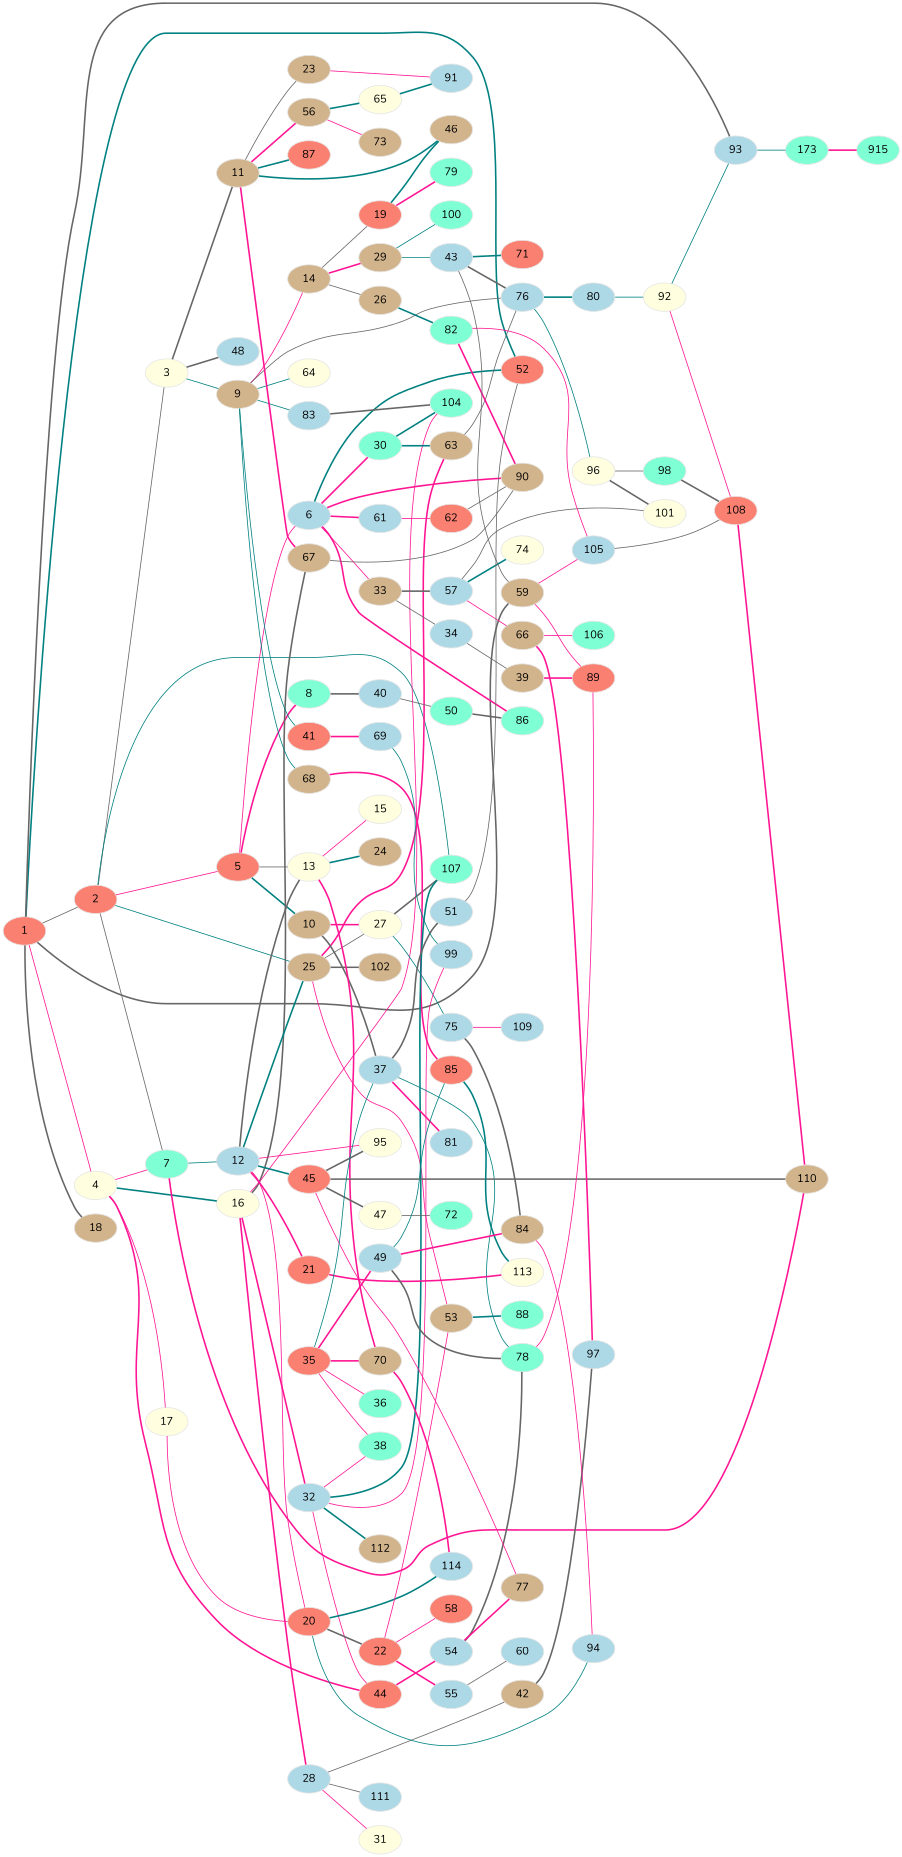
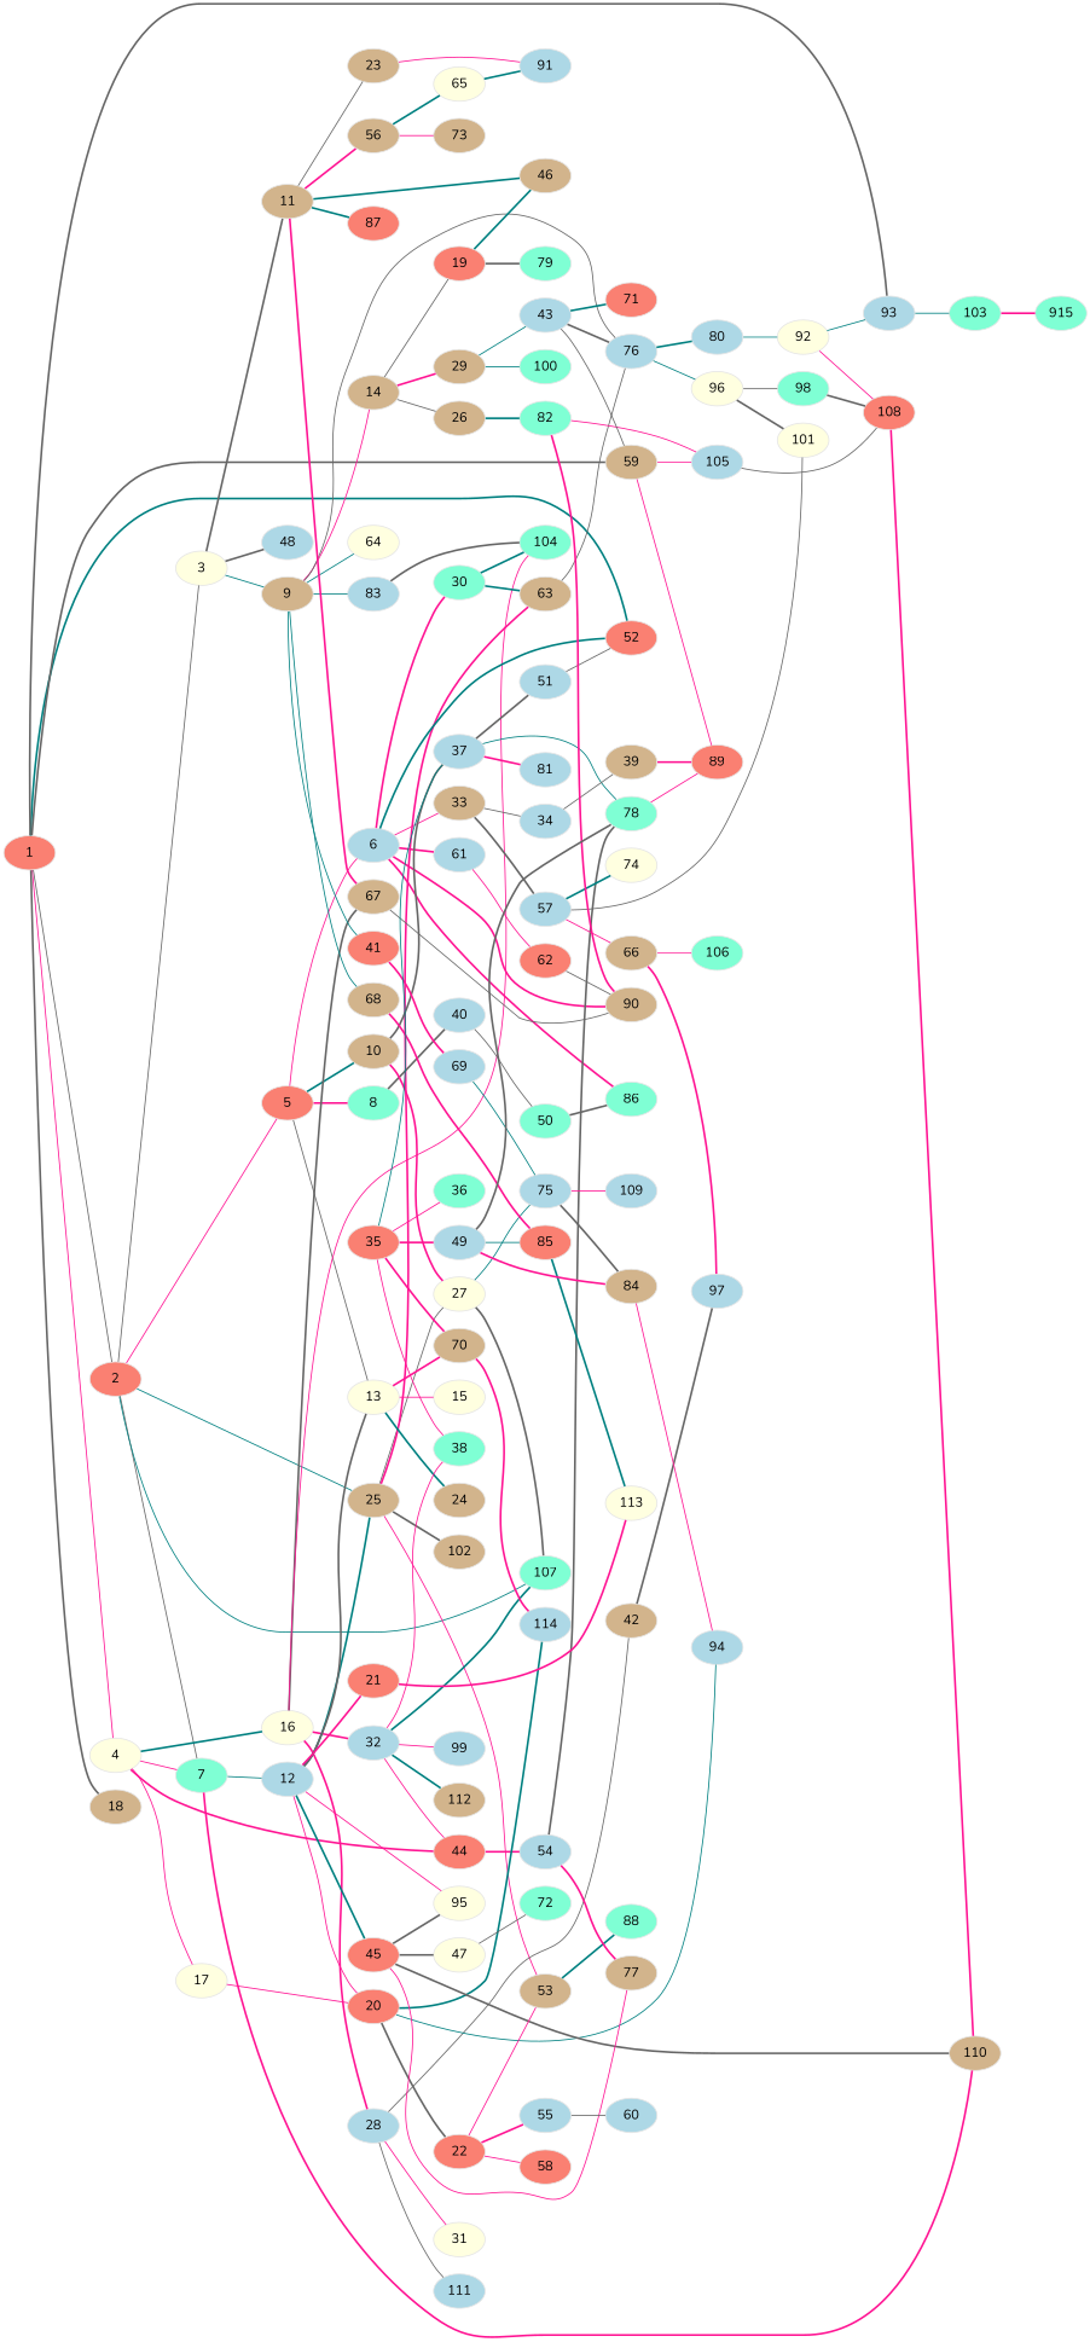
  graph {
    fontname=Nunito
    rankdir=LR
    node [color=gray90 fillcolor=lightblue fontname=Nunito style=filled]
    edge [color=deeppink fontname=Nunito style=bold]
    1 [fillcolor=salmon]
    2 [fillcolor=salmon]
    4 [fillcolor=lightyellow]
    18 [fillcolor=tan]
    52 [fillcolor=salmon]
    59 [fillcolor=tan]
    93
    3 [fillcolor=lightyellow]
    5 [fillcolor=salmon]
    7 [fillcolor=aquamarine]
    25 [fillcolor=tan]
    107 [fillcolor=aquamarine]
    16 [fillcolor=lightyellow]
    17 [fillcolor=lightyellow]
    44 [fillcolor=salmon]
    89 [fillcolor=salmon]
    105
-   103 [fillcolor=aquamarine label=173]
+   103 [fillcolor=aquamarine]
    9 [fillcolor=tan]
    11 [fillcolor=tan]
    48
    6
    8 [fillcolor=aquamarine]
    10 [fillcolor=tan]
    13 [fillcolor=lightyellow]
    12
    110 [fillcolor=tan]
    27 [fillcolor=lightyellow]
    53 [fillcolor=tan]
    63 [fillcolor=tan]
    102 [fillcolor=tan]
    14 [fillcolor=tan]
    41 [fillcolor=salmon]
    64 [fillcolor=lightyellow]
    68 [fillcolor=tan]
    76
    83
    23 [fillcolor=tan]
    46 [fillcolor=tan]
    56 [fillcolor=tan]
    67 [fillcolor=tan]
    87 [fillcolor=salmon]
    28
    32
    104 [fillcolor=aquamarine]
    20 [fillcolor=salmon]
    54
    30 [fillcolor=aquamarine]
    33 [fillcolor=tan]
    61
    86 [fillcolor=aquamarine]
    90 [fillcolor=tan]
    40
    37
    15 [fillcolor=lightyellow]
    24 [fillcolor=tan]
    70 [fillcolor=tan]
    34
    57
    62 [fillcolor=salmon]
    21 [fillcolor=salmon]
    45 [fillcolor=salmon]
    95 [fillcolor=lightyellow]
    50 [fillcolor=aquamarine]
    19 [fillcolor=salmon]
    26 [fillcolor=tan]
    29 [fillcolor=tan]
    69
    85 [fillcolor=salmon]
    80
    96 [fillcolor=lightyellow]
    75
    51
    78 [fillcolor=aquamarine]
    81
    91
    65 [fillcolor=lightyellow]
    73 [fillcolor=tan]
    22 [fillcolor=salmon]
    94
    114
    113 [fillcolor=lightyellow]
    47 [fillcolor=lightyellow]
    77 [fillcolor=tan]
    79 [fillcolor=aquamarine]
    82 [fillcolor=aquamarine]
    43
    100 [fillcolor=aquamarine]
    31 [fillcolor=lightyellow]
    42 [fillcolor=tan]
    111
    38 [fillcolor=aquamarine]
    99
    112 [fillcolor=tan]
    55
    58 [fillcolor=salmon]
    88 [fillcolor=aquamarine]
    60
    35 [fillcolor=salmon]
    36 [fillcolor=aquamarine]
    49
    84 [fillcolor=tan]
    109
    97
    71 [fillcolor=salmon]
    39 [fillcolor=tan]
    66 [fillcolor=tan]
    74 [fillcolor=lightyellow]
    101 [fillcolor=lightyellow]
    72 [fillcolor=aquamarine]
    106 [fillcolor=aquamarine]
    108 [fillcolor=salmon]
    92 [fillcolor=lightyellow]
    98 [fillcolor=aquamarine]
    n115 [fillcolor=aquamarine label=915]
    1 -- 2 [color=gray40 style=solid]
    1 -- 4 [style=solid]
    1 -- 18 [color=gray40]
    1 -- 52 [color=teal]
    1 -- 59 [color=gray40]
    1 -- 93 [color=gray40]
    2 -- 3 [color=gray40 style=solid]
    2 -- 5 [style=solid]
    2 -- 7 [color=gray40 style=solid]
    2 -- 25 [color=teal style=solid]
    2 -- 107 [color=teal style=solid]
    4 -- 7 [style=solid]
    4 -- 16 [color=teal]
    4 -- 17 [style=solid]
    4 -- 44
    59 -- 89 [style=solid]
    59 -- 105 [style=solid]
    93 -- 103 [color=teal style=solid]
    3 -- 9 [color=teal style=solid]
    3 -- 11 [color=gray40]
    3 -- 48 [color=gray40]
    5 -- 6 [style=solid]
    5 -- 8
    5 -- 10 [color=teal]
    5 -- 13 [color=gray40 style=solid]
    7 -- 12 [color=teal style=solid]
    7 -- 110
    25 -- 27 [color=gray40 style=solid]
    25 -- 53 [style=solid]
    25 -- 63
    25 -- 102 [color=gray40]
    16 -- 67 [color=gray40]
    16 -- 28
    16 -- 32
    16 -- 104 [style=solid]
    17 -- 20 [style=solid]
    44 -- 54
    105 -- 108 [color=gray40 style=solid]
    103 -- n115
    9 -- 14 [style=solid]
    9 -- 41 [color=teal style=solid]
    9 -- 64 [color=teal style=solid]
    9 -- 68 [color=teal style=solid]
    9 -- 76 [color=gray40 style=solid]
    9 -- 83 [color=teal style=solid]
    11 -- 23 [color=gray40 style=solid]
    11 -- 46 [color=teal]
    11 -- 56
    11 -- 67
    11 -- 87 [color=teal]
    6 -- 52 [color=teal]
    6 -- 30
    6 -- 33 [style=solid]
    6 -- 61
    6 -- 86
    6 -- 90
    8 -- 40 [color=gray40]
    10 -- 27
    10 -- 37 [color=gray40]
    13 -- 15 [style=solid]
    13 -- 24 [color=teal]
    13 -- 70
    12 -- 25 [color=teal]
    12 -- 13 [color=gray40]
    12 -- 20 [style=solid]
    12 -- 21
    12 -- 45 [color=teal]
    12 -- 95 [style=solid]
    27 -- 107 [color=gray40]
    27 -- 75 [color=teal style=solid]
    53 -- 88 [color=teal]
    63 -- 76 [color=gray40 style=solid]
    14 -- 19 [color=gray40 style=solid]
    14 -- 26 [color=gray40 style=solid]
    14 -- 29
    41 -- 69
    68 -- 85
    76 -- 80 [color=teal]
    76 -- 96 [color=teal style=solid]
    83 -- 104 [color=gray40]
    23 -- 91 [style=solid]
    56 -- 65 [color=teal]
    56 -- 73 [style=solid]
    67 -- 90 [color=gray40 style=solid]
    28 -- 31 [style=solid]
    28 -- 42 [color=gray40 style=solid]
    28 -- 111 [color=gray40 style=solid]
    32 -- 107 [color=teal]
    32 -- 44 [style=solid]
    32 -- 38 [style=solid]
    32 -- 99 [style=solid]
    32 -- 112 [color=teal]
    20 -- 22 [color=gray40]
    20 -- 94 [color=teal style=solid]
    20 -- 114 [color=teal]
    54 -- 78 [color=gray40]
    54 -- 77
    30 -- 63 [color=teal]
    30 -- 104 [color=teal]
    33 -- 34 [color=gray40 style=solid]
    33 -- 57 [color=gray40]
    61 -- 62 [style=solid]
    40 -- 50 [color=gray40 style=solid]
    37 -- 51 [color=gray40]
    37 -- 78 [color=teal style=solid]
    37 -- 81
    70 -- 114
    34 -- 39 [color=gray40 style=solid]
    57 -- 66 [style=solid]
    57 -- 74 [color=teal]
    57 -- 101 [color=gray40 style=solid]
    62 -- 90 [color=gray40 style=solid]
    21 -- 113
    45 -- 110 [color=gray40]
    45 -- 95 [color=gray40]
    45 -- 47 [color=gray40]
    45 -- 77 [style=solid]
    50 -- 86 [color=gray40]
    19 -- 46 [color=teal]
-   19 -- 79
+   19 -- 79 [color=gray40]
    26 -- 82 [color=teal]
    29 -- 43 [color=teal style=solid]
    29 -- 100 [color=teal style=solid]
-   69 -- 99 [color=teal style=solid]
+   69 -- 75 [color=teal style=solid]
    85 -- 113 [color=teal]
    80 -- 92 [color=teal style=solid]
    96 -- 101 [color=gray40]
    96 -- 98 [color=gray40 style=solid]
    75 -- 84 [color=gray40]
    75 -- 109 [style=solid]
    51 -- 52 [color=gray40 style=solid]
    78 -- 89 [style=solid]
    65 -- 91 [color=teal]
    22 -- 53 [style=solid]
    22 -- 55
    22 -- 58 [style=solid]
    47 -- 72 [color=gray40 style=solid]
    82 -- 105 [style=solid]
    82 -- 90
    43 -- 59 [color=gray40 style=solid]
    43 -- 76 [color=gray40]
    43 -- 71 [color=teal]
    42 -- 97 [color=gray40]
    55 -- 60 [color=gray40 style=solid]
    35 -- 37 [color=teal style=solid]
    35 -- 70
    35 -- 38 [style=solid]
    35 -- 36 [style=solid]
    35 -- 49
    49 -- 85 [color=teal style=solid]
    49 -- 78 [color=gray40]
    49 -- 84
    84 -- 94 [style=solid]
    39 -- 89
    66 -- 97
    66 -- 106 [style=solid]
    108 -- 110
    92 -- 93 [color=teal style=solid]
    92 -- 108 [style=solid]
    98 -- 108 [color=gray40]
  }
